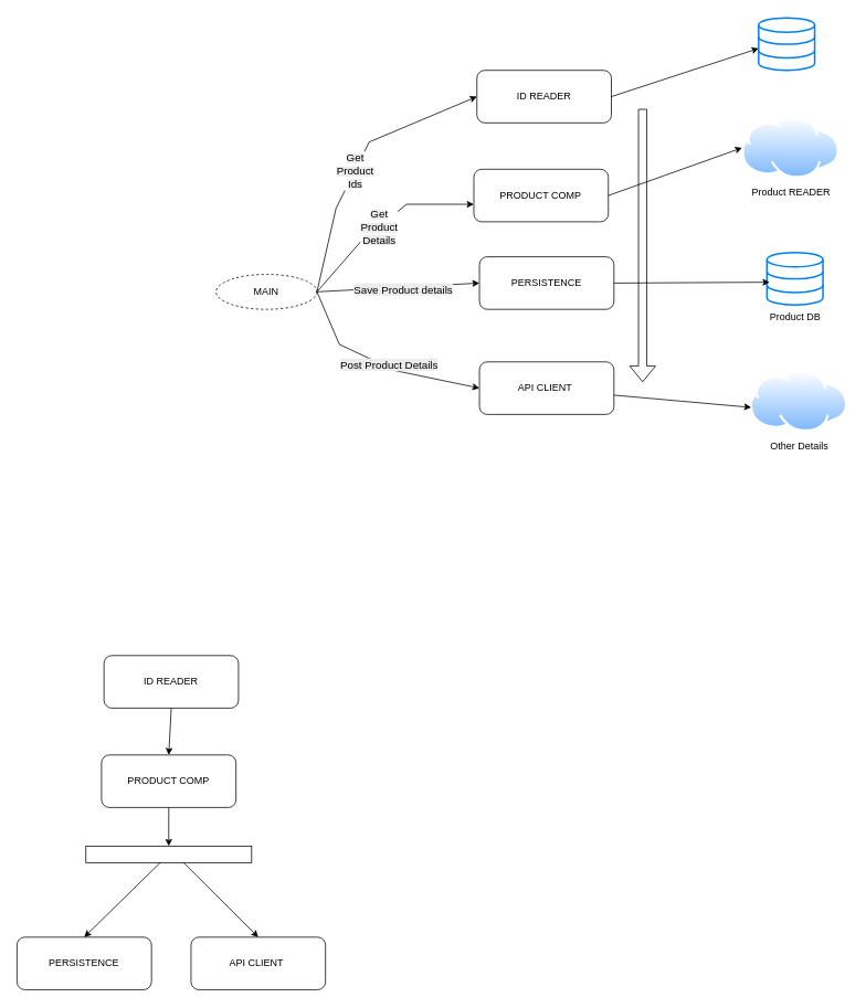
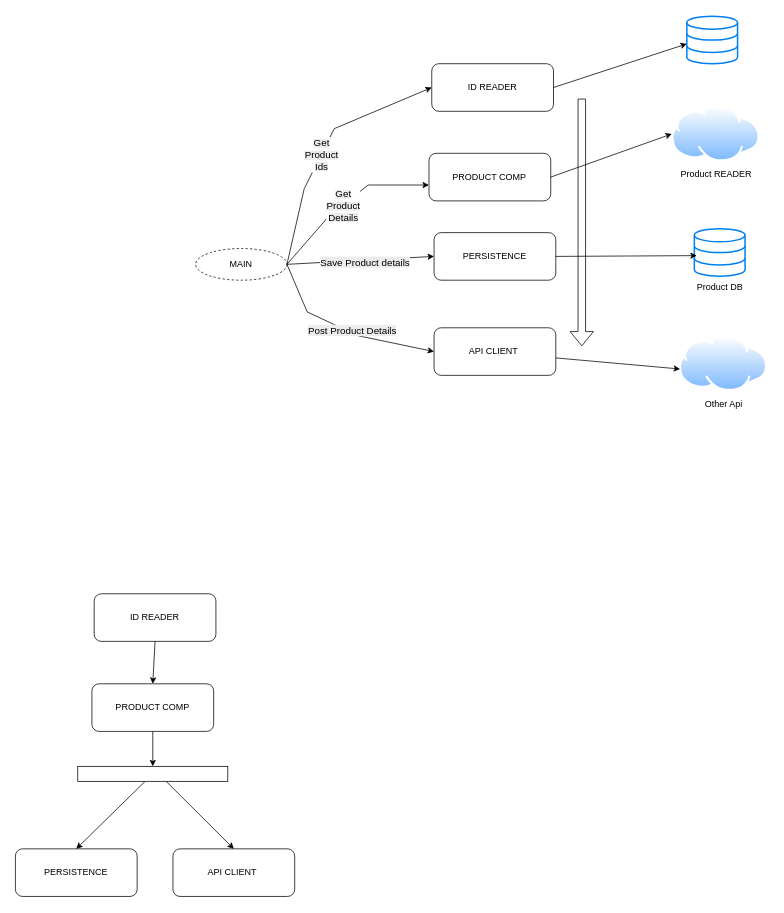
  <mxCell id="0" />
  <mxCell id="1" parent="0" />
  <mxCell id="2" value="" style="group" parent="1" vertex="1" connectable="0"><mxGeometry x="125" y="20.999" width="887.462" height="500.001" as="geometry" /></mxCell>
  <mxCell id="3" value="" style="group" parent="2" vertex="1" connectable="0"><mxGeometry y="130.001" width="840" height="370" as="geometry" /></mxCell>
  <mxCell id="4" value="PRODUCT COMP" style="rounded=1;whiteSpace=wrap;html=1;" parent="3" vertex="1"><mxGeometry x="446.298" y="52.857" width="162.29" height="63.429" as="geometry" /></mxCell>
  <mxCell id="5" value="MAIN" style="ellipse;whiteSpace=wrap;html=1;dashed=1;" parent="3" vertex="1"><mxGeometry x="135.242" y="179.714" width="121.718" height="42.286" as="geometry" /></mxCell>
  <mxCell id="6" value="PERSISTENCE" style="rounded=1;whiteSpace=wrap;html=1;" parent="3" vertex="1"><mxGeometry x="453.06" y="158.571" width="162.29" height="63.429" as="geometry" /></mxCell>
  <mxCell id="7" value="API CLIENT&amp;nbsp;" style="rounded=1;whiteSpace=wrap;html=1;" parent="3" vertex="1"><mxGeometry x="453.06" y="285.429" width="162.29" height="63.429" as="geometry" /></mxCell>
- <mxCell id="8" value="Other Details" style="image;aspect=fixed;perimeter=ellipsePerimeter;html=1;align=center;shadow=0;dashed=0;spacingTop=3;image=img/lib/active_directory/internet_cloud.svg;" parent="3" vertex="1"><mxGeometry x="780.003" y="296" width="117.459" height="74" as="geometry" /></mxCell>
+ <mxCell id="8" value="Other Api" style="image;aspect=fixed;perimeter=ellipsePerimeter;html=1;align=center;shadow=0;dashed=0;spacingTop=3;image=img/lib/active_directory/internet_cloud.svg;" parent="3" vertex="1"><mxGeometry x="780.003" y="296" width="117.459" height="74" as="geometry" /></mxCell>
  <mxCell id="9" value="" style="endArrow=classic;html=1;rounded=0;exitX=1;exitY=0.5;exitDx=0;exitDy=0;" parent="3" source="5" edge="1"><mxGeometry width="50" height="50" relative="1" as="geometry"><mxPoint x="316.466" y="105.714" as="sourcePoint" /><mxPoint x="446.298" y="95.143" as="targetPoint" /><Array as="points"><mxPoint x="310" y="140" /><mxPoint x="365.153" y="95.143" /></Array></mxGeometry></mxCell>
  <mxCell id="10" value="&lt;span style=&quot;text-wrap-mode: wrap; background-color: rgb(236, 236, 236);&quot;&gt;&lt;font style=&quot;font-size: 13px;&quot;&gt;Get Product Details&lt;/font&gt;&lt;/span&gt;" style="edgeLabel;html=1;align=center;verticalAlign=middle;resizable=0;points=[];" parent="9" vertex="1" connectable="0"><mxGeometry x="-0.075" relative="1" as="geometry"><mxPoint as="offset" /></mxGeometry></mxCell>
  <mxCell id="11" value="" style="endArrow=classic;html=1;rounded=0;entryX=0;entryY=0.5;entryDx=0;entryDy=0;" parent="3" target="6" edge="1"><mxGeometry width="50" height="50" relative="1" as="geometry"><mxPoint x="256.959" y="200.857" as="sourcePoint" /><mxPoint x="568.015" y="380.571" as="targetPoint" /><Array as="points" /></mxGeometry></mxCell>
  <mxCell id="12" value="&lt;font style=&quot;font-size: 13px;&quot;&gt;&lt;span style=&quot;background-color: rgb(236, 236, 236);&quot;&gt;Save Product details&lt;/span&gt;&lt;/font&gt;" style="edgeLabel;html=1;align=center;verticalAlign=middle;resizable=0;points=[];" parent="11" vertex="1" connectable="0"><mxGeometry x="0.06" y="-2" relative="1" as="geometry"><mxPoint as="offset" /></mxGeometry></mxCell>
  <mxCell id="13" value="" style="endArrow=classic;html=1;rounded=0;exitX=1;exitY=0.5;exitDx=0;exitDy=0;entryX=0;entryY=0.5;entryDx=0;entryDy=0;" parent="3" source="5" target="7" edge="1"><mxGeometry width="50" height="50" relative="1" as="geometry"><mxPoint x="593.711" y="243.143" as="sourcePoint" /><mxPoint x="477.403" y="315.029" as="targetPoint" /><Array as="points"><mxPoint x="284.008" y="264.286" /><mxPoint x="351.629" y="296" /></Array></mxGeometry></mxCell>
  <mxCell id="14" value="&lt;font style=&quot;font-size: 13px; background-color: rgb(236, 236, 236);&quot;&gt;Post Product Details&lt;/font&gt;" style="edgeLabel;html=1;align=center;verticalAlign=middle;resizable=0;points=[];" parent="13" vertex="1" connectable="0"><mxGeometry x="0.075" y="3" relative="1" as="geometry"><mxPoint as="offset" /></mxGeometry></mxCell>
  <mxCell id="15" value="" style="endArrow=classic;html=1;rounded=0;entryX=0.009;entryY=0.6;entryDx=0;entryDy=0;entryPerimeter=0;exitX=1;exitY=0.633;exitDx=0;exitDy=0;exitPerimeter=0;" parent="3" source="7" target="8" edge="1"><mxGeometry width="50" height="50" relative="1" as="geometry"><mxPoint x="500.394" y="433.429" as="sourcePoint" /><mxPoint x="568.015" y="380.571" as="targetPoint" /></mxGeometry></mxCell>
  <mxCell id="16" value="" style="shape=flexArrow;endArrow=classic;html=1;rounded=0;" parent="3" edge="1"><mxGeometry width="50" height="50" relative="1" as="geometry"><mxPoint x="650" y="-20" as="sourcePoint" /><mxPoint x="650" y="310" as="targetPoint" /></mxGeometry></mxCell>
  <mxCell id="17" value="" style="html=1;verticalLabelPosition=bottom;align=center;labelBackgroundColor=#ffffff;verticalAlign=top;strokeWidth=2;strokeColor=#0080F0;shadow=0;dashed=0;shape=mxgraph.ios7.icons.data;" parent="2" vertex="1"><mxGeometry x="790" width="67.621" height="63.429" as="geometry" /></mxCell>
  <mxCell id="18" value="ID READER" style="rounded=1;whiteSpace=wrap;html=1;" parent="2" vertex="1"><mxGeometry x="449.998" y="63.429" width="162.29" height="63.429" as="geometry" /></mxCell>
  <mxCell id="19" value="" style="endArrow=classic;html=1;rounded=0;entryX=0;entryY=0.583;entryDx=0;entryDy=0;entryPerimeter=0;exitX=1;exitY=0.5;exitDx=0;exitDy=0;" parent="2" source="18" target="17" edge="1"><mxGeometry width="50" height="50" relative="1" as="geometry"><mxPoint x="562.29" y="50.001" as="sourcePoint" /><mxPoint x="612.29" y="0.001" as="targetPoint" /></mxGeometry></mxCell>
  <mxCell id="20" value="" style="endArrow=classic;html=1;rounded=0;exitX=1;exitY=0.5;exitDx=0;exitDy=0;entryX=0;entryY=0.5;entryDx=0;entryDy=0;" parent="2" source="5" target="18" edge="1"><mxGeometry width="50" height="50" relative="1" as="geometry"><mxPoint x="267" y="282.001" as="sourcePoint" /><mxPoint x="456.298" y="176.144" as="targetPoint" /><Array as="points"><mxPoint x="280" y="230.001" /><mxPoint x="320" y="150.001" /></Array></mxGeometry></mxCell>
  <mxCell id="21" value="&lt;span style=&quot;text-wrap-mode: wrap; background-color: rgb(236, 236, 236);&quot;&gt;&lt;font style=&quot;font-size: 13px;&quot;&gt;Get Product Ids&lt;/font&gt;&lt;/span&gt;" style="edgeLabel;html=1;align=center;verticalAlign=middle;resizable=0;points=[];" parent="20" vertex="1" connectable="0"><mxGeometry x="-0.075" relative="1" as="geometry"><mxPoint as="offset" /></mxGeometry></mxCell>
  <mxCell id="22" value="Product READER" style="image;aspect=fixed;perimeter=ellipsePerimeter;html=1;align=center;shadow=0;dashed=0;spacingTop=3;image=img/lib/active_directory/internet_cloud.svg;" parent="2" vertex="1"><mxGeometry x="770.003" y="120.001" width="117.459" height="74" as="geometry" /></mxCell>
  <mxCell id="23" value="" style="endArrow=classic;html=1;rounded=0;entryX=0;entryY=0.5;entryDx=0;entryDy=0;exitX=1;exitY=0.5;exitDx=0;exitDy=0;" parent="2" source="4" target="22" edge="1"><mxGeometry width="50" height="50" relative="1" as="geometry"><mxPoint x="757.354" y="436.573" as="sourcePoint" /><mxPoint x="824.975" y="383.716" as="targetPoint" /></mxGeometry></mxCell>
  <mxCell id="24" value="Product DB" style="html=1;verticalLabelPosition=bottom;align=center;labelBackgroundColor=#ffffff;verticalAlign=top;strokeWidth=2;strokeColor=#0080F0;shadow=0;dashed=0;shape=mxgraph.ios7.icons.data;" parent="2" vertex="1"><mxGeometry x="800.003" y="283.283" width="67.621" height="63.429" as="geometry" /></mxCell>
  <mxCell id="25" value="" style="endArrow=classic;html=1;rounded=0;entryX=0.049;entryY=0.567;entryDx=0;entryDy=0;entryPerimeter=0;exitX=1;exitY=0.5;exitDx=0;exitDy=0;" parent="2" source="6" target="24" edge="1"><mxGeometry width="50" height="50" relative="1" as="geometry"><mxPoint x="500.394" y="563.43" as="sourcePoint" /><mxPoint x="568.015" y="510.573" as="targetPoint" /></mxGeometry></mxCell>
  <mxCell id="26" value="ID READER" style="rounded=1;whiteSpace=wrap;html=1;" parent="1" vertex="1"><mxGeometry x="124.998" y="790.997" width="162.29" height="63.429" as="geometry" /></mxCell>
  <mxCell id="27" value="PRODUCT COMP" style="rounded=1;whiteSpace=wrap;html=1;" parent="1" vertex="1"><mxGeometry x="121.998" y="910.997" width="162.29" height="63.429" as="geometry" /></mxCell>
  <mxCell id="28" value="PERSISTENCE" style="rounded=1;whiteSpace=wrap;html=1;" parent="1" vertex="1"><mxGeometry x="20" y="1131.001" width="162.29" height="63.429" as="geometry" /></mxCell>
  <mxCell id="29" value="API CLIENT&amp;nbsp;" style="rounded=1;whiteSpace=wrap;html=1;" parent="1" vertex="1"><mxGeometry x="230" y="1130.999" width="162.29" height="63.429" as="geometry" /></mxCell>
  <mxCell id="30" value="" style="endArrow=classic;html=1;rounded=0;exitX=0.5;exitY=1;exitDx=0;exitDy=0;entryX=0.5;entryY=0;entryDx=0;entryDy=0;" parent="1" source="26" target="27" edge="1"><mxGeometry width="50" height="50" relative="1" as="geometry"><mxPoint x="562" y="821" as="sourcePoint" /><mxPoint x="612" y="771" as="targetPoint" /></mxGeometry></mxCell>
  <mxCell id="31" value="" style="endArrow=classic;html=1;rounded=0;entryX=0.5;entryY=0;entryDx=0;entryDy=0;" parent="1" source="33" target="28" edge="1"><mxGeometry width="50" height="50" relative="1" as="geometry"><mxPoint x="202" y="971" as="sourcePoint" /><mxPoint x="612" y="771" as="targetPoint" /></mxGeometry></mxCell>
  <mxCell id="32" value="" style="endArrow=classic;html=1;rounded=0;entryX=0.5;entryY=0;entryDx=0;entryDy=0;exitX=0.579;exitY=0.9;exitDx=0;exitDy=0;exitPerimeter=0;" parent="1" source="33" target="29" edge="1"><mxGeometry width="50" height="50" relative="1" as="geometry"><mxPoint x="202" y="971" as="sourcePoint" /><mxPoint x="612" y="771" as="targetPoint" /></mxGeometry></mxCell>
  <mxCell id="33" value="" style="rounded=0;whiteSpace=wrap;html=1;" parent="1" vertex="1"><mxGeometry x="103.14" y="1021" width="200" height="20" as="geometry" /></mxCell>
  <mxCell id="34" value="" style="endArrow=classic;html=1;rounded=0;exitX=0.5;exitY=1;exitDx=0;exitDy=0;entryX=0.5;entryY=0;entryDx=0;entryDy=0;" parent="1" source="27" target="33" edge="1"><mxGeometry width="50" height="50" relative="1" as="geometry"><mxPoint x="562" y="921" as="sourcePoint" /><mxPoint x="612" y="871" as="targetPoint" /></mxGeometry></mxCell>
